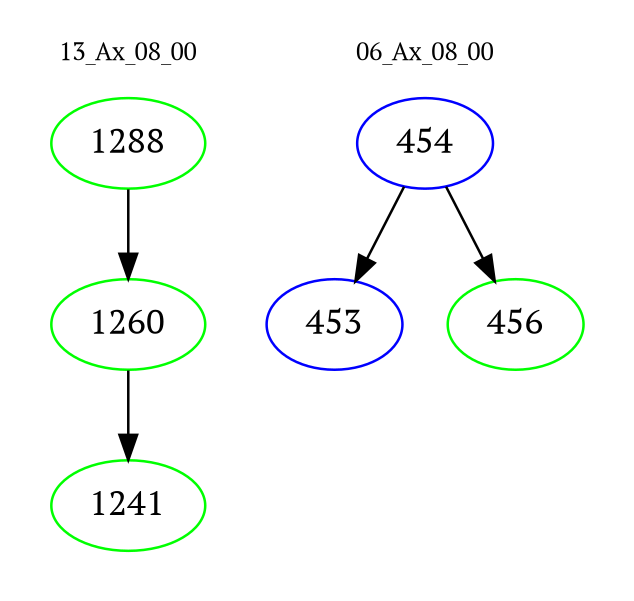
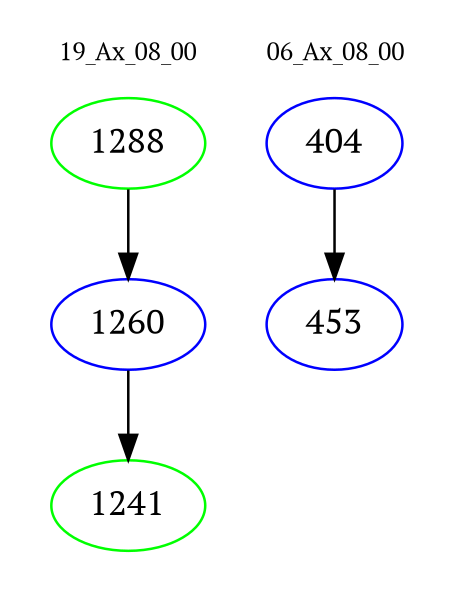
  digraph {
    fontname="PT Serif"
    node [color=blue fontname="PT Serif"]
    edge [color=black fontname="PT Serif"]
-   n1 [color=green label=1260]
+   n1 [label=1260]
    n2 [color=green label=1241]
    n3 [color=green label=1288]
-   n4 [label=454]
+   n4 [label=404]
    n5 [label=453]
-   n6 [color=green label=456]
    subgraph cluster_1 {
      color=white
      fontsize=10
-     label="13_Ax_08_00"
+     label="19_Ax_08_00"
      n1
      n2
      n3
    }
    subgraph cluster_2 {
      color=white
      fontsize=10
      label="06_Ax_08_00"
      n4
      n5
-     n6
    }
    n1 -> n2
    n3 -> n1
    n4 -> n5
-   n4 -> n6
  }
